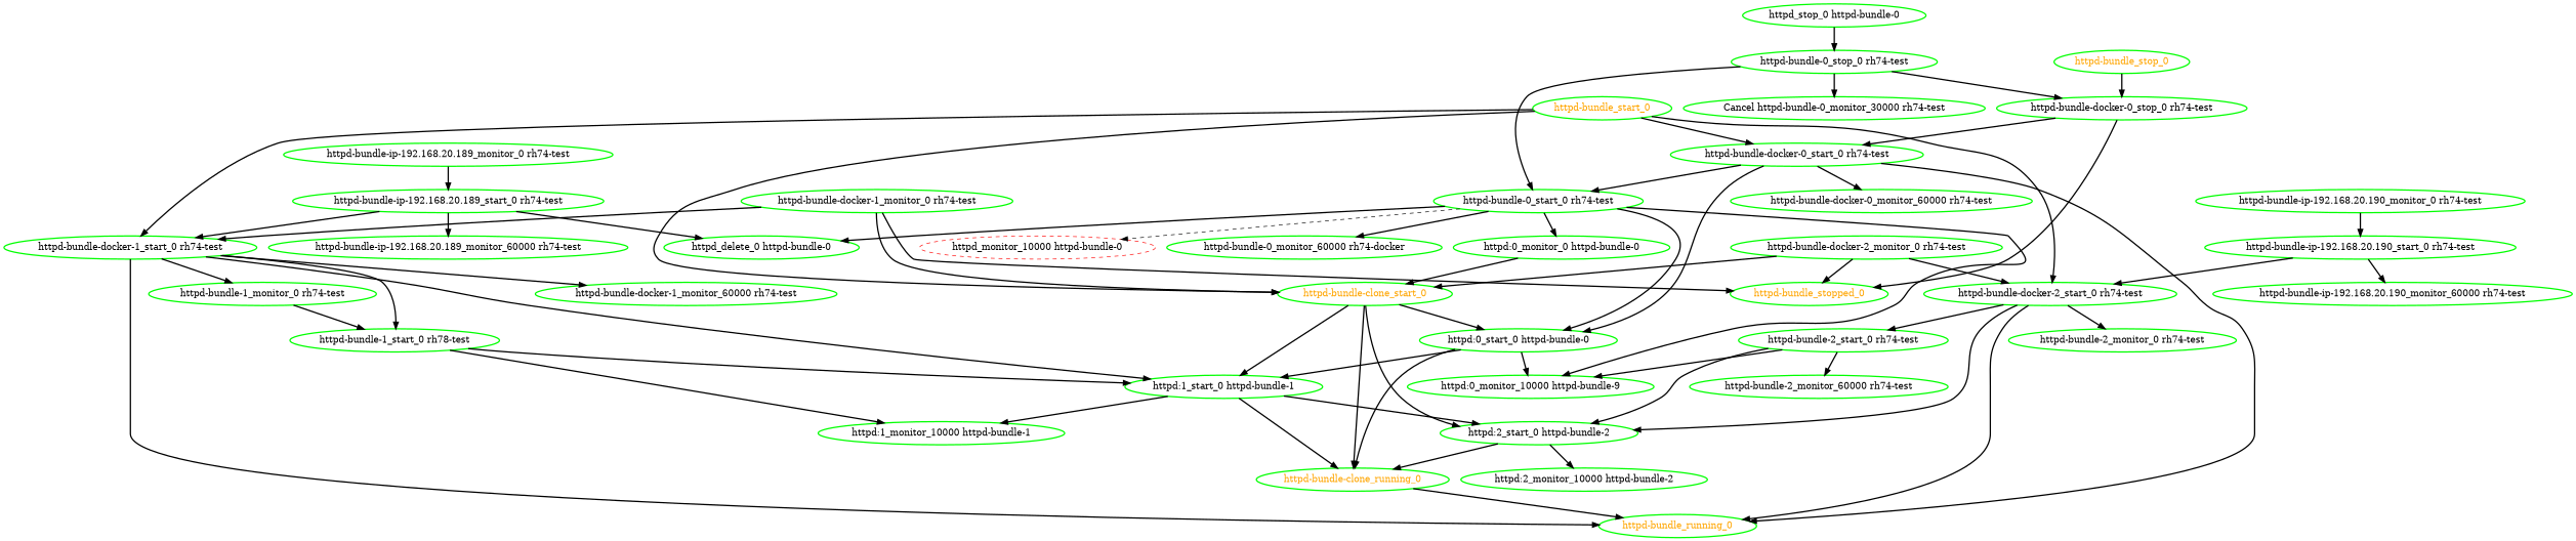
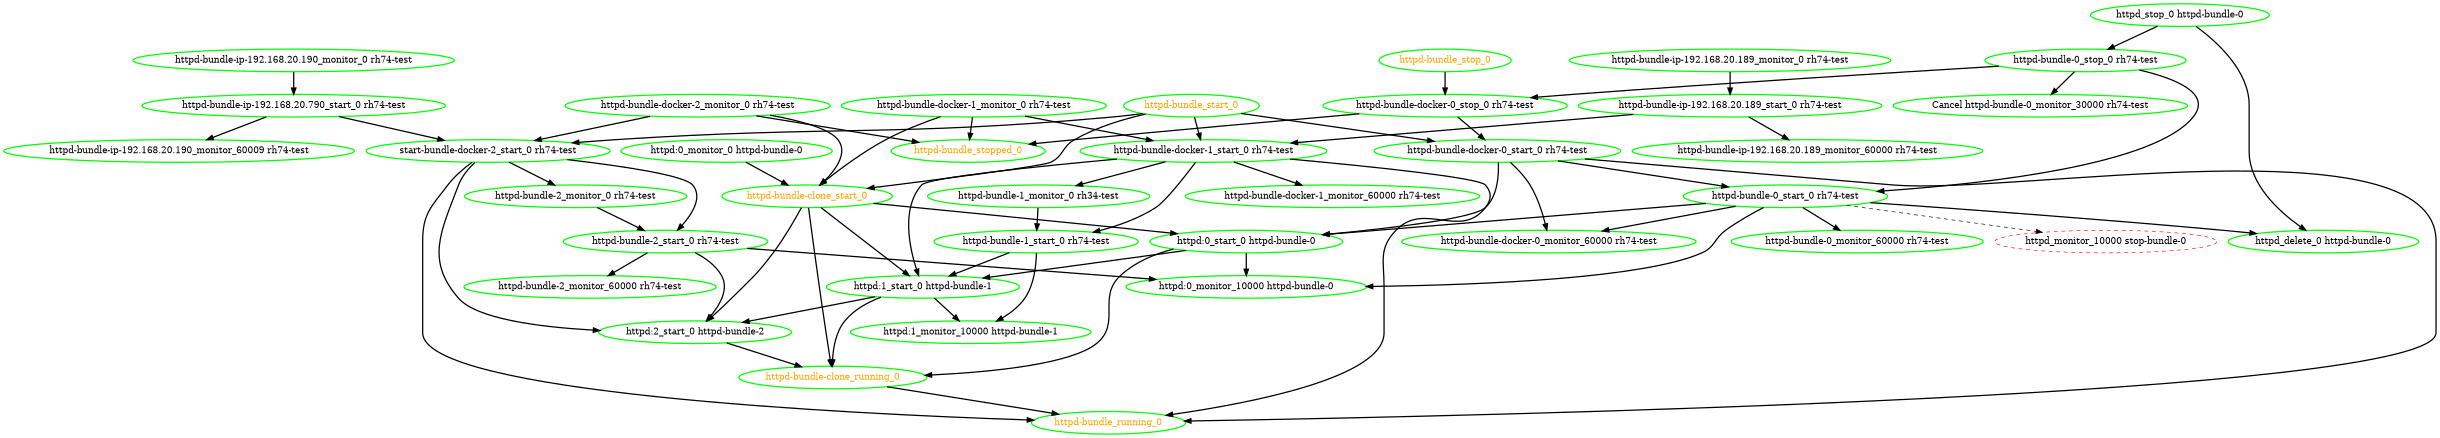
  digraph {
    node [color=green fontcolor=black style=bold]
    edge [style=bold]
    "httpd-bundle-0_start_0 rh74-test"
-   "httpd-bundle-0_monitor_60000 rh74-test" [label="httpd-bundle-0_monitor_60000 rh74-docker"]
+   "httpd-bundle-0_monitor_60000 rh74-test"
    "httpd:0_monitor_0 httpd-bundle-0"
-   "httpd:0_monitor_10000 httpd-bundle-0" [label="httpd:0_monitor_10000 httpd-bundle-9"]
+   "httpd:0_monitor_10000 httpd-bundle-0"
    "httpd:0_start_0 httpd-bundle-0"
    "httpd_delete_0 httpd-bundle-0"
-   "httpd_monitor_10000 httpd-bundle-0" [color=red style=dashed]
+   "httpd_monitor_10000 httpd-bundle-0" [color=red style=dashed label="httpd_monitor_10000 stop-bundle-0"]
    "httpd-bundle-clone_start_0" [fontcolor=orange]
    "httpd:1_start_0 httpd-bundle-1"
    "httpd-bundle-clone_running_0" [fontcolor=orange]
    "httpd:2_start_0 httpd-bundle-2"
    "httpd:1_monitor_10000 httpd-bundle-1"
    "httpd-bundle_running_0" [fontcolor=orange]
    "httpd-bundle-0_stop_0 rh74-test"
    "Cancel httpd-bundle-0_monitor_30000 rh74-test"
    "httpd-bundle-docker-0_stop_0 rh74-test"
    "httpd-bundle-docker-0_start_0 rh74-test"
    "httpd-bundle_stopped_0" [fontcolor=orange]
    "httpd-bundle-docker-0_monitor_60000 rh74-test"
-   "httpd-bundle-1_monitor_0 rh74-test"
-   "httpd-bundle-1_start_0 rh74-test" [label="httpd-bundle-1_start_0 rh78-test"]
-   "httpd:2_monitor_10000 httpd-bundle-2"
+   "httpd-bundle-1_monitor_0 rh74-test" [label="httpd-bundle-1_monitor_0 rh34-test"]
+   "httpd-bundle-1_start_0 rh74-test"
    "httpd-bundle-2_monitor_0 rh74-test"
    "httpd-bundle-2_start_0 rh74-test"
    "httpd-bundle-2_monitor_60000 rh74-test"
    "httpd-bundle-docker-1_monitor_0 rh74-test"
    "httpd-bundle-docker-1_start_0 rh74-test"
    "httpd-bundle-docker-1_monitor_60000 rh74-test"
    "httpd-bundle-docker-2_monitor_0 rh74-test"
-   "httpd-bundle-docker-2_start_0 rh74-test"
+   "httpd-bundle-docker-2_start_0 rh74-test" [label="start-bundle-docker-2_start_0 rh74-test"]
    "httpd-bundle-ip-192.168.20.189_monitor_0 rh74-test"
    "httpd-bundle-ip-192.168.20.189_start_0 rh74-test"
    "httpd-bundle-ip-192.168.20.189_monitor_60000 rh74-test"
    "httpd-bundle-ip-192.168.20.190_monitor_0 rh74-test"
-   "httpd-bundle-ip-192.168.20.190_start_0 rh74-test"
-   "httpd-bundle-ip-192.168.20.190_monitor_60000 rh74-test"
+   "httpd-bundle-ip-192.168.20.190_start_0 rh74-test" [label="httpd-bundle-ip-192.168.20.790_start_0 rh74-test"]
+   "httpd-bundle-ip-192.168.20.190_monitor_60000 rh74-test" [label="httpd-bundle-ip-192.168.20.190_monitor_60009 rh74-test"]
    "httpd-bundle_start_0" [fontcolor=orange]
    "httpd-bundle_stop_0" [fontcolor=orange]
    "httpd_stop_0 httpd-bundle-0"
    "httpd-bundle-0_start_0 rh74-test" -> "httpd-bundle-0_monitor_60000 rh74-test"
-   "httpd-bundle-0_start_0 rh74-test" -> "httpd:0_monitor_0 httpd-bundle-0"
+   "httpd-bundle-0_start_0 rh74-test" -> "httpd-bundle-docker-0_monitor_60000 rh74-test"
    "httpd-bundle-0_start_0 rh74-test" -> "httpd:0_monitor_10000 httpd-bundle-0"
    "httpd-bundle-0_start_0 rh74-test" -> "httpd:0_start_0 httpd-bundle-0"
    "httpd-bundle-0_start_0 rh74-test" -> "httpd_delete_0 httpd-bundle-0"
    "httpd-bundle-0_start_0 rh74-test" -> "httpd_monitor_10000 httpd-bundle-0" [style=dashed]
    "httpd:0_monitor_0 httpd-bundle-0" -> "httpd-bundle-clone_start_0"
    "httpd:0_start_0 httpd-bundle-0" -> "httpd:0_monitor_10000 httpd-bundle-0"
    "httpd:0_start_0 httpd-bundle-0" -> "httpd:1_start_0 httpd-bundle-1"
    "httpd:0_start_0 httpd-bundle-0" -> "httpd-bundle-clone_running_0"
    "httpd-bundle-clone_start_0" -> "httpd:0_start_0 httpd-bundle-0"
    "httpd-bundle-clone_start_0" -> "httpd:1_start_0 httpd-bundle-1"
    "httpd-bundle-clone_start_0" -> "httpd-bundle-clone_running_0"
    "httpd-bundle-clone_start_0" -> "httpd:2_start_0 httpd-bundle-2"
    "httpd:1_start_0 httpd-bundle-1" -> "httpd-bundle-clone_running_0"
    "httpd:1_start_0 httpd-bundle-1" -> "httpd:2_start_0 httpd-bundle-2"
    "httpd:1_start_0 httpd-bundle-1" -> "httpd:1_monitor_10000 httpd-bundle-1"
    "httpd-bundle-clone_running_0" -> "httpd-bundle_running_0"
    "httpd:2_start_0 httpd-bundle-2" -> "httpd-bundle-clone_running_0"
-   "httpd:2_start_0 httpd-bundle-2" -> "httpd:2_monitor_10000 httpd-bundle-2"
    "httpd-bundle-0_stop_0 rh74-test" -> "httpd-bundle-0_start_0 rh74-test"
    "httpd-bundle-0_stop_0 rh74-test" -> "Cancel httpd-bundle-0_monitor_30000 rh74-test"
    "httpd-bundle-0_stop_0 rh74-test" -> "httpd-bundle-docker-0_stop_0 rh74-test"
    "httpd-bundle-docker-0_stop_0 rh74-test" -> "httpd-bundle-docker-0_start_0 rh74-test"
    "httpd-bundle-docker-0_stop_0 rh74-test" -> "httpd-bundle_stopped_0"
    "httpd-bundle-docker-0_start_0 rh74-test" -> "httpd-bundle-0_start_0 rh74-test"
    "httpd-bundle-docker-0_start_0 rh74-test" -> "httpd:0_start_0 httpd-bundle-0"
    "httpd-bundle-docker-0_start_0 rh74-test" -> "httpd-bundle_running_0"
    "httpd-bundle-docker-0_start_0 rh74-test" -> "httpd-bundle-docker-0_monitor_60000 rh74-test"
    "httpd-bundle-1_monitor_0 rh74-test" -> "httpd-bundle-1_start_0 rh74-test"
    "httpd-bundle-1_start_0 rh74-test" -> "httpd:1_start_0 httpd-bundle-1"
    "httpd-bundle-1_start_0 rh74-test" -> "httpd:1_monitor_10000 httpd-bundle-1"
+   "httpd-bundle-2_monitor_0 rh74-test" -> "httpd-bundle-2_start_0 rh74-test"
    "httpd-bundle-2_start_0 rh74-test" -> "httpd:0_monitor_10000 httpd-bundle-0"
    "httpd-bundle-2_start_0 rh74-test" -> "httpd:2_start_0 httpd-bundle-2"
    "httpd-bundle-2_start_0 rh74-test" -> "httpd-bundle-2_monitor_60000 rh74-test"
    "httpd-bundle-docker-1_monitor_0 rh74-test" -> "httpd-bundle-clone_start_0"
    "httpd-bundle-docker-1_monitor_0 rh74-test" -> "httpd-bundle_stopped_0"
    "httpd-bundle-docker-1_monitor_0 rh74-test" -> "httpd-bundle-docker-1_start_0 rh74-test"
    "httpd-bundle-docker-1_start_0 rh74-test" -> "httpd:1_start_0 httpd-bundle-1"
    "httpd-bundle-docker-1_start_0 rh74-test" -> "httpd-bundle_running_0"
    "httpd-bundle-docker-1_start_0 rh74-test" -> "httpd-bundle-1_monitor_0 rh74-test"
    "httpd-bundle-docker-1_start_0 rh74-test" -> "httpd-bundle-1_start_0 rh74-test"
    "httpd-bundle-docker-1_start_0 rh74-test" -> "httpd-bundle-docker-1_monitor_60000 rh74-test"
    "httpd-bundle-docker-2_monitor_0 rh74-test" -> "httpd-bundle-clone_start_0"
    "httpd-bundle-docker-2_monitor_0 rh74-test" -> "httpd-bundle_stopped_0"
    "httpd-bundle-docker-2_monitor_0 rh74-test" -> "httpd-bundle-docker-2_start_0 rh74-test"
    "httpd-bundle-docker-2_start_0 rh74-test" -> "httpd:2_start_0 httpd-bundle-2"
    "httpd-bundle-docker-2_start_0 rh74-test" -> "httpd-bundle_running_0"
    "httpd-bundle-docker-2_start_0 rh74-test" -> "httpd-bundle-2_monitor_0 rh74-test"
    "httpd-bundle-docker-2_start_0 rh74-test" -> "httpd-bundle-2_start_0 rh74-test"
    "httpd-bundle-ip-192.168.20.189_monitor_0 rh74-test" -> "httpd-bundle-ip-192.168.20.189_start_0 rh74-test"
    "httpd-bundle-ip-192.168.20.189_start_0 rh74-test" -> "httpd-bundle-docker-1_start_0 rh74-test"
    "httpd-bundle-ip-192.168.20.189_start_0 rh74-test" -> "httpd-bundle-ip-192.168.20.189_monitor_60000 rh74-test"
    "httpd-bundle-ip-192.168.20.190_monitor_0 rh74-test" -> "httpd-bundle-ip-192.168.20.190_start_0 rh74-test"
    "httpd-bundle-ip-192.168.20.190_start_0 rh74-test" -> "httpd-bundle-docker-2_start_0 rh74-test"
    "httpd-bundle-ip-192.168.20.190_start_0 rh74-test" -> "httpd-bundle-ip-192.168.20.190_monitor_60000 rh74-test"
    "httpd-bundle_start_0" -> "httpd-bundle-clone_start_0"
    "httpd-bundle_start_0" -> "httpd-bundle-docker-0_start_0 rh74-test"
    "httpd-bundle_start_0" -> "httpd-bundle-docker-1_start_0 rh74-test"
    "httpd-bundle_start_0" -> "httpd-bundle-docker-2_start_0 rh74-test"
    "httpd-bundle_stop_0" -> "httpd-bundle-docker-0_stop_0 rh74-test"
-   "httpd-bundle-ip-192.168.20.189_start_0 rh74-test" -> "httpd_delete_0 httpd-bundle-0"
+   "httpd_stop_0 httpd-bundle-0" -> "httpd_delete_0 httpd-bundle-0"
    "httpd_stop_0 httpd-bundle-0" -> "httpd-bundle-0_stop_0 rh74-test"
  }
